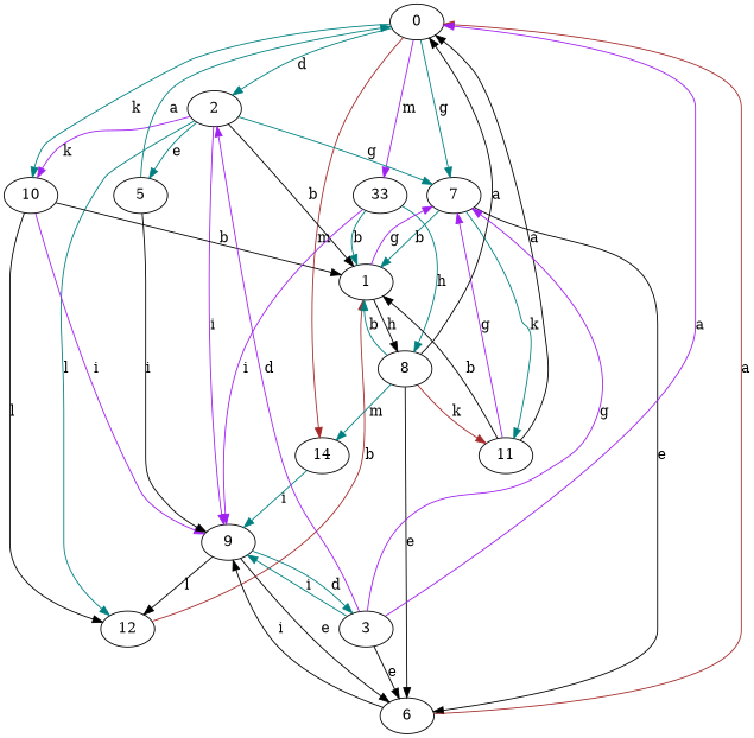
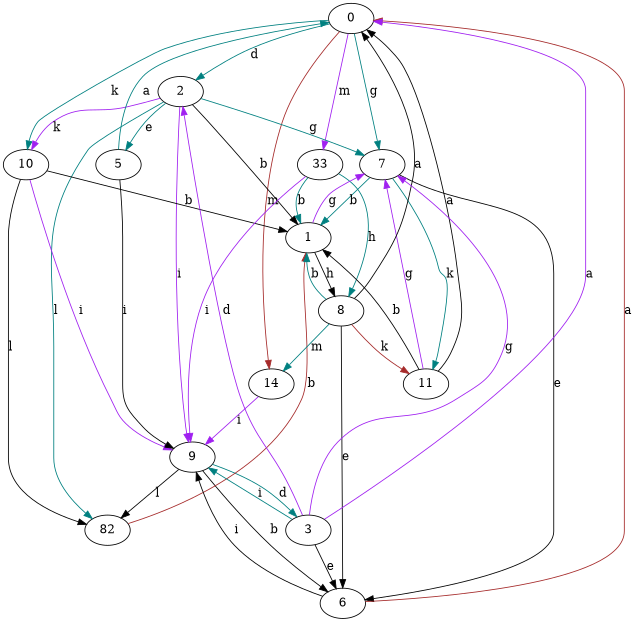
  strict digraph {
    edge [color=teal]
    0
    2
    7
    10
    n5 [label=33]
    14
    1
    5
    9
-   12
+   12 [label=82]
    6
    11
    8
    3
    0 -> 2 [label=d]
    0 -> 7 [label=g]
    0 -> 10 [label=k]
    0 -> n5 [color=purple label=m]
    0 -> 14 [color=brown label=m]
    2 -> 7 [label=g]
    2 -> 10 [color=purple label=k]
    2 -> 1 [color=black label=b]
    2 -> 5 [label=e]
    2 -> 9 [color=purple label=i]
    2 -> 12 [label=l]
    7 -> 1 [label=b]
    7 -> 6 [color=black label=e]
    7 -> 11 [label=k]
    10 -> 1 [color=black label=b]
    10 -> 9 [color=purple label=i]
    10 -> 12 [color=black label=l]
    n5 -> 1 [label=b]
    n5 -> 9 [color=purple label=i]
    n5 -> 8 [label=h]
-   14 -> 9 [label=i]
+   14 -> 9 [color=purple label=i]
    1 -> 7 [color=purple label=g]
    1 -> 8 [color=black label=h]
    5 -> 0 [label=a]
    5 -> 9 [color=black label=i]
    9 -> 12 [color=black label=l]
-   9 -> 6 [color=black label=e]
+   9 -> 6 [color=black label=b]
    9 -> 3 [label=d]
    12 -> 1 [color=brown label=b]
    6 -> 0 [color=brown label=a]
    6 -> 9 [color=black label=i]
    11 -> 0 [color=black label=a]
    11 -> 7 [color=purple label=g]
    11 -> 1 [color=black label=b]
    8 -> 0 [color=black label=a]
    8 -> 14 [label=m]
    8 -> 1 [label=b]
    8 -> 6 [color=black label=e]
    8 -> 11 [color=brown label=k]
    3 -> 0 [color=purple label=a]
    3 -> 2 [color=purple label=d]
    3 -> 7 [color=purple label=g]
    3 -> 9 [label=i]
    3 -> 6 [color=black label=e]
  }
